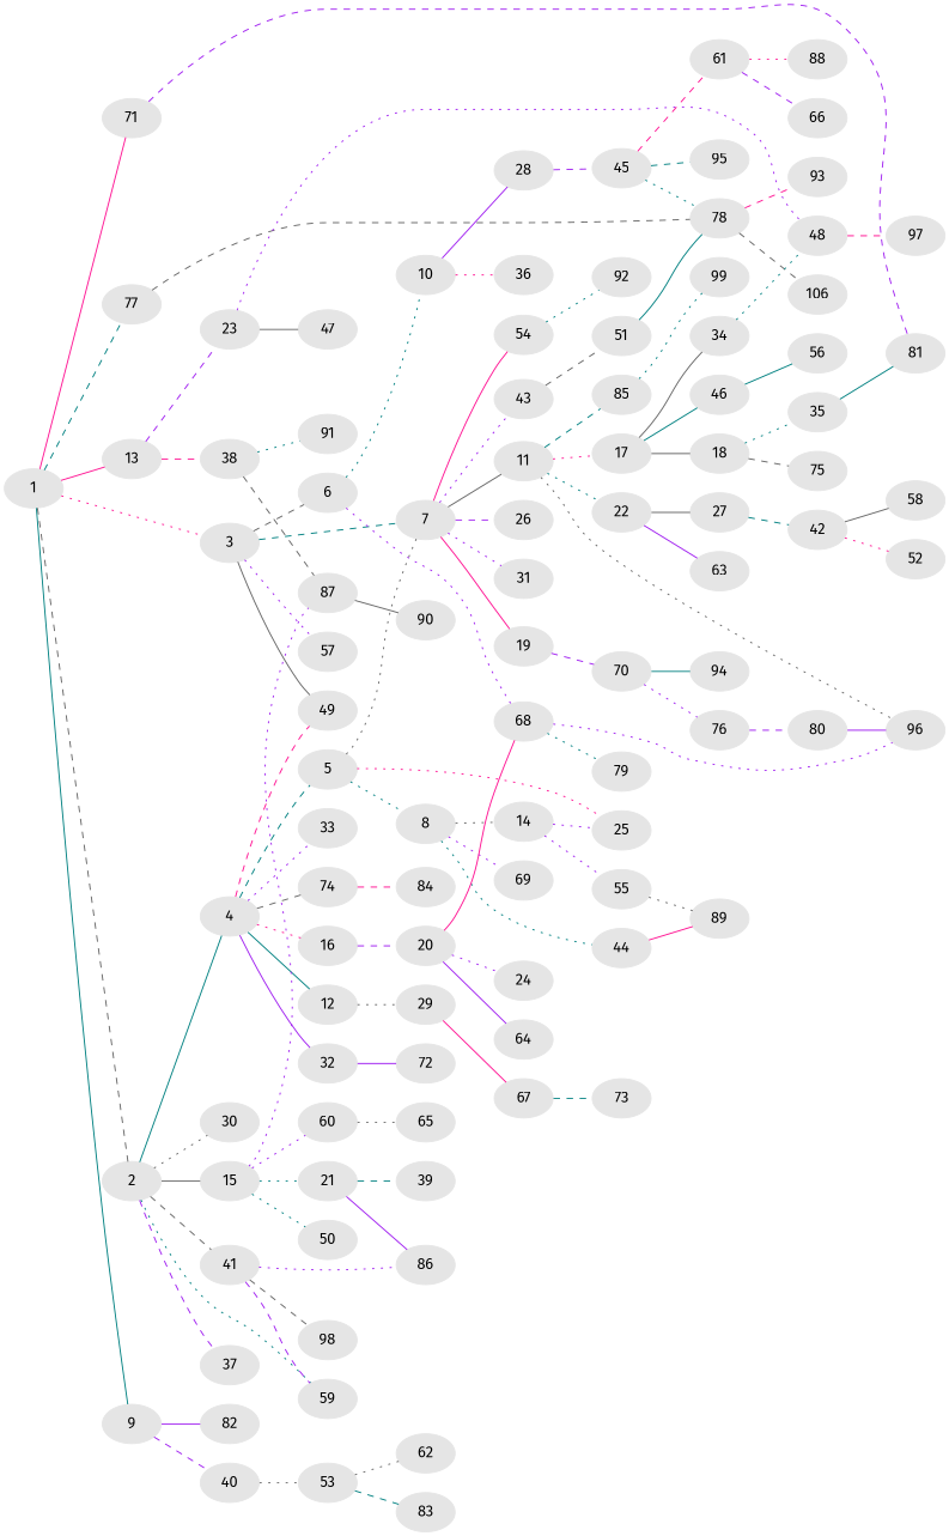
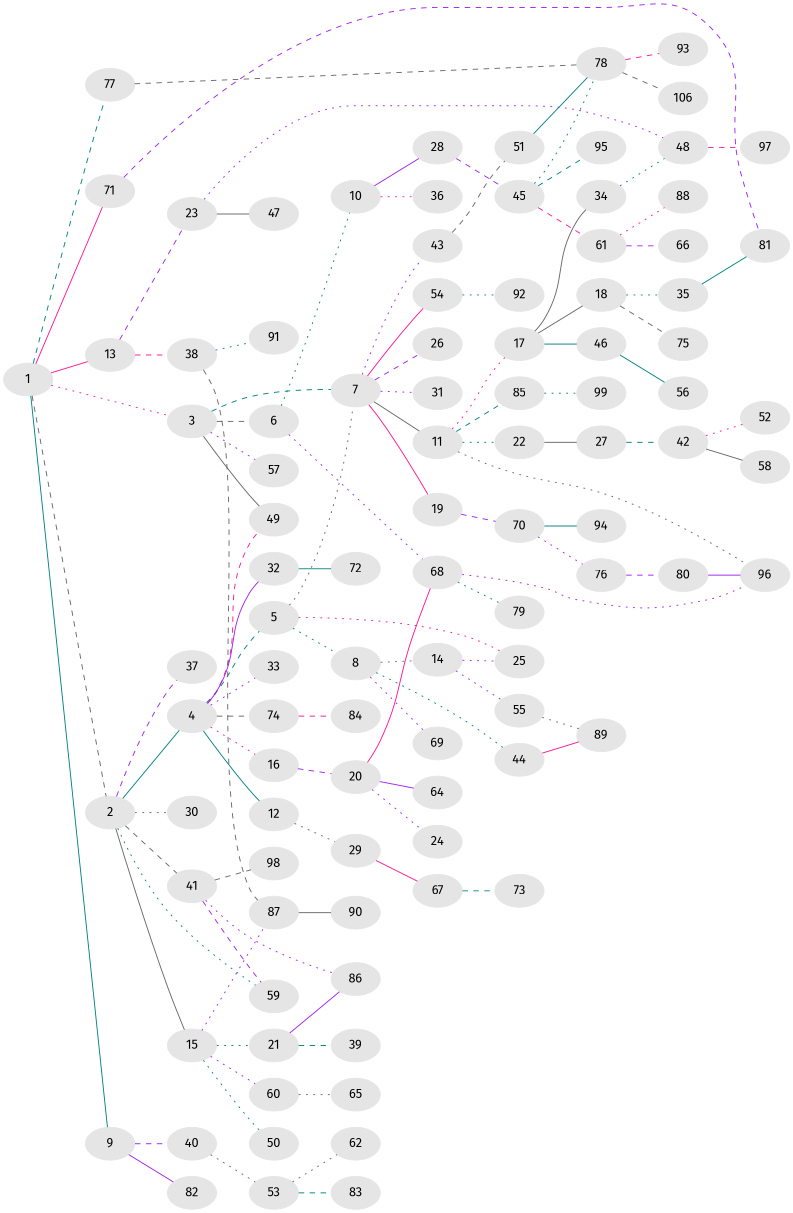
  graph {
    fontname="Fira Sans"
    rankdir=LR
    node [color=gray90 fontname="Fira Sans" style=filled]
    edge [color=purple fontname="Fira Sans" style=dotted]
    1
    2
    3
    9
    13
    71
    77
    4
    15
    30
    37
    41
    59
    6
    7
    49
    57
    40
    82
    23
    38
    81
    78
    5
    12
    16
    32
    33
    74
    21
    50
    60
    87
    86
    98
    10
    68
    11
    19
    26
    31
    43
    54
    8
    25
    29
    20
    72
    84
    14
    44
    69
    28
    36
    96
    79
    17
    85
    22
    70
    51
    92
    55
    89
    53
    45
    18
    34
    46
    99
    67
    47
    48
    91
    39
    65
    90
    24
    64
    35
    75
    56
    27
-   63
    76
    94
    42
    97
    52
    58
    61
    95
    73
    62
    83
    66
    88
    93
    n99 [label=106]
    80
    1 -- 2 [color=gray40 style=dashed]
    1 -- 3 [color=deeppink]
    1 -- 9 [color=teal style=solid]
    1 -- 13 [color=deeppink style=solid]
    1 -- 71 [color=deeppink style=solid]
    1 -- 77 [color=teal style=dashed]
    2 -- 4 [color=teal style=solid]
    2 -- 15 [color=gray40 style=solid]
    2 -- 30 [color=gray40]
    2 -- 37 [style=dashed]
    2 -- 41 [color=gray40 style=dashed]
    2 -- 59 [color=teal]
    3 -- 6 [color=gray40 style=dashed]
    3 -- 7 [color=teal style=dashed]
    3 -- 49 [color=gray40 style=solid]
    3 -- 57
    9 -- 40 [style=dashed]
    9 -- 82 [style=solid]
    13 -- 23 [style=dashed]
    13 -- 38 [color=deeppink style=dashed]
    71 -- 81 [style=dashed]
    77 -- 78 [color=gray40 style=dashed]
    4 -- 49 [color=deeppink style=dashed]
    4 -- 5 [color=teal style=dashed]
    4 -- 12 [color=teal style=solid]
    4 -- 16 [color=deeppink]
    4 -- 32 [style=solid]
    4 -- 33
    4 -- 74 [color=gray40 style=dashed]
    15 -- 21 [color=teal]
    15 -- 50 [color=teal]
    15 -- 60
    15 -- 87
    41 -- 59 [style=dashed]
    41 -- 86
    41 -- 98 [color=gray40 style=dashed]
    6 -- 10 [color=teal]
    6 -- 68
    7 -- 11 [color=gray40 style=solid]
    7 -- 19 [color=deeppink style=solid]
    7 -- 26 [style=dashed]
    7 -- 31
    7 -- 43
    7 -- 54 [color=deeppink style=solid]
    40 -- 53 [color=gray40]
    23 -- 47 [color=gray40 style=solid]
    23 -- 48
    38 -- 87 [color=gray40 style=dashed]
    38 -- 91 [color=teal]
    78 -- 93 [color=deeppink style=dashed]
    78 -- n99 [color=gray40 style=dashed]
    5 -- 7 [color=gray40]
    5 -- 8 [color=teal]
    5 -- 25 [color=deeppink]
    12 -- 29 [color=gray40]
    16 -- 20 [style=dashed]
-   32 -- 72 [style=solid]
+   32 -- 72 [color=teal style=solid]
    74 -- 84 [color=deeppink style=dashed]
    21 -- 86 [style=solid]
    21 -- 39 [color=teal style=dashed]
    60 -- 65 [color=gray40]
    87 -- 90 [color=gray40 style=solid]
    10 -- 28 [style=solid]
    10 -- 36 [color=deeppink]
    68 -- 96
    68 -- 79 [color=teal]
    11 -- 96 [color=gray40]
    11 -- 17 [color=deeppink]
    11 -- 85 [color=teal style=dashed]
    11 -- 22 [color=teal]
    19 -- 70 [style=dashed]
    43 -- 51 [color=gray40 style=dashed]
    54 -- 92 [color=teal]
    8 -- 14 [color=gray40]
    8 -- 44 [color=teal]
    8 -- 69
    29 -- 67 [color=deeppink style=solid]
    20 -- 68 [color=deeppink style=solid]
    20 -- 24
    20 -- 64 [style=solid]
    14 -- 25
    14 -- 55
    44 -- 89 [color=deeppink style=solid]
    28 -- 45 [style=dashed]
    17 -- 18 [color=gray40 style=solid]
    17 -- 34 [color=gray40 style=solid]
    17 -- 46 [color=teal style=solid]
    85 -- 99 [color=teal]
    22 -- 27 [color=gray40 style=solid]
-   22 -- 63 [style=solid]
    70 -- 76
    70 -- 94 [color=teal style=solid]
    51 -- 78 [color=teal style=solid]
    55 -- 89 [color=gray40]
    53 -- 62 [color=gray40]
    53 -- 83 [color=teal style=dashed]
    45 -- 78 [color=teal]
    45 -- 61 [color=deeppink style=dashed]
    45 -- 95 [color=teal style=dashed]
    18 -- 35 [color=teal]
    18 -- 75 [color=gray40 style=dashed]
    34 -- 48 [color=teal]
    46 -- 56 [color=teal style=solid]
    67 -- 73 [color=teal style=dashed]
    48 -- 97 [color=deeppink style=dashed]
    35 -- 81 [color=teal style=solid]
    27 -- 42 [color=teal style=dashed]
    76 -- 80 [style=dashed]
    42 -- 52 [color=deeppink]
    42 -- 58 [color=gray40 style=solid]
    61 -- 66 [style=dashed]
    61 -- 88 [color=deeppink]
    80 -- 96 [style=solid]
  }
